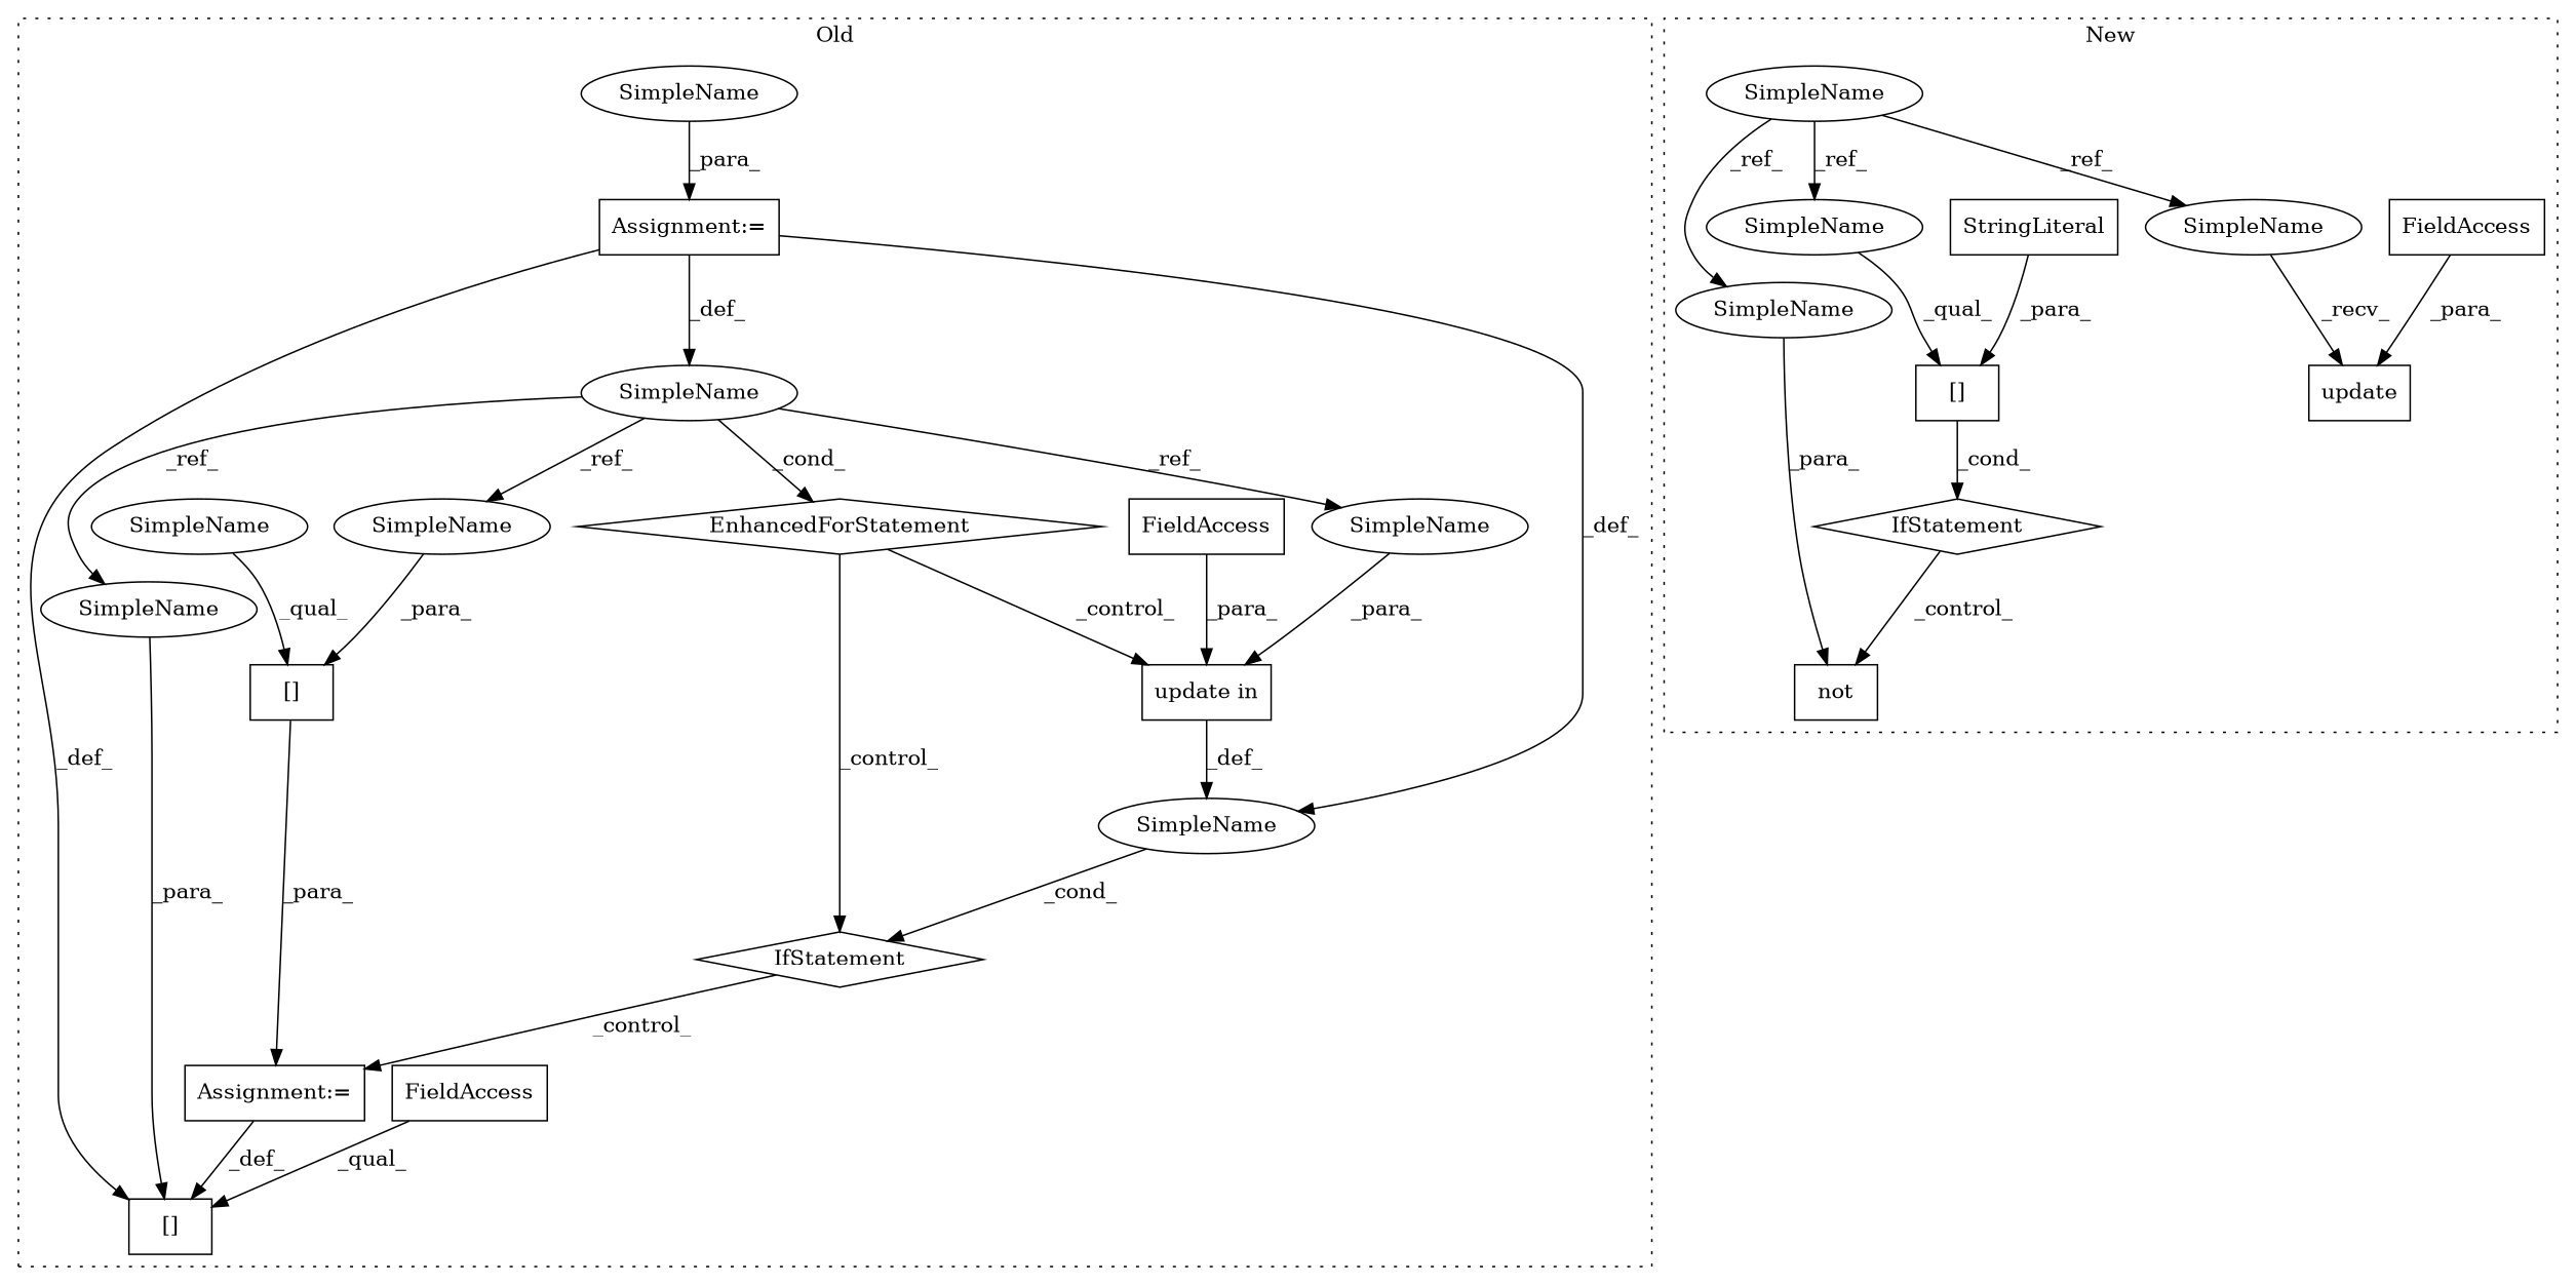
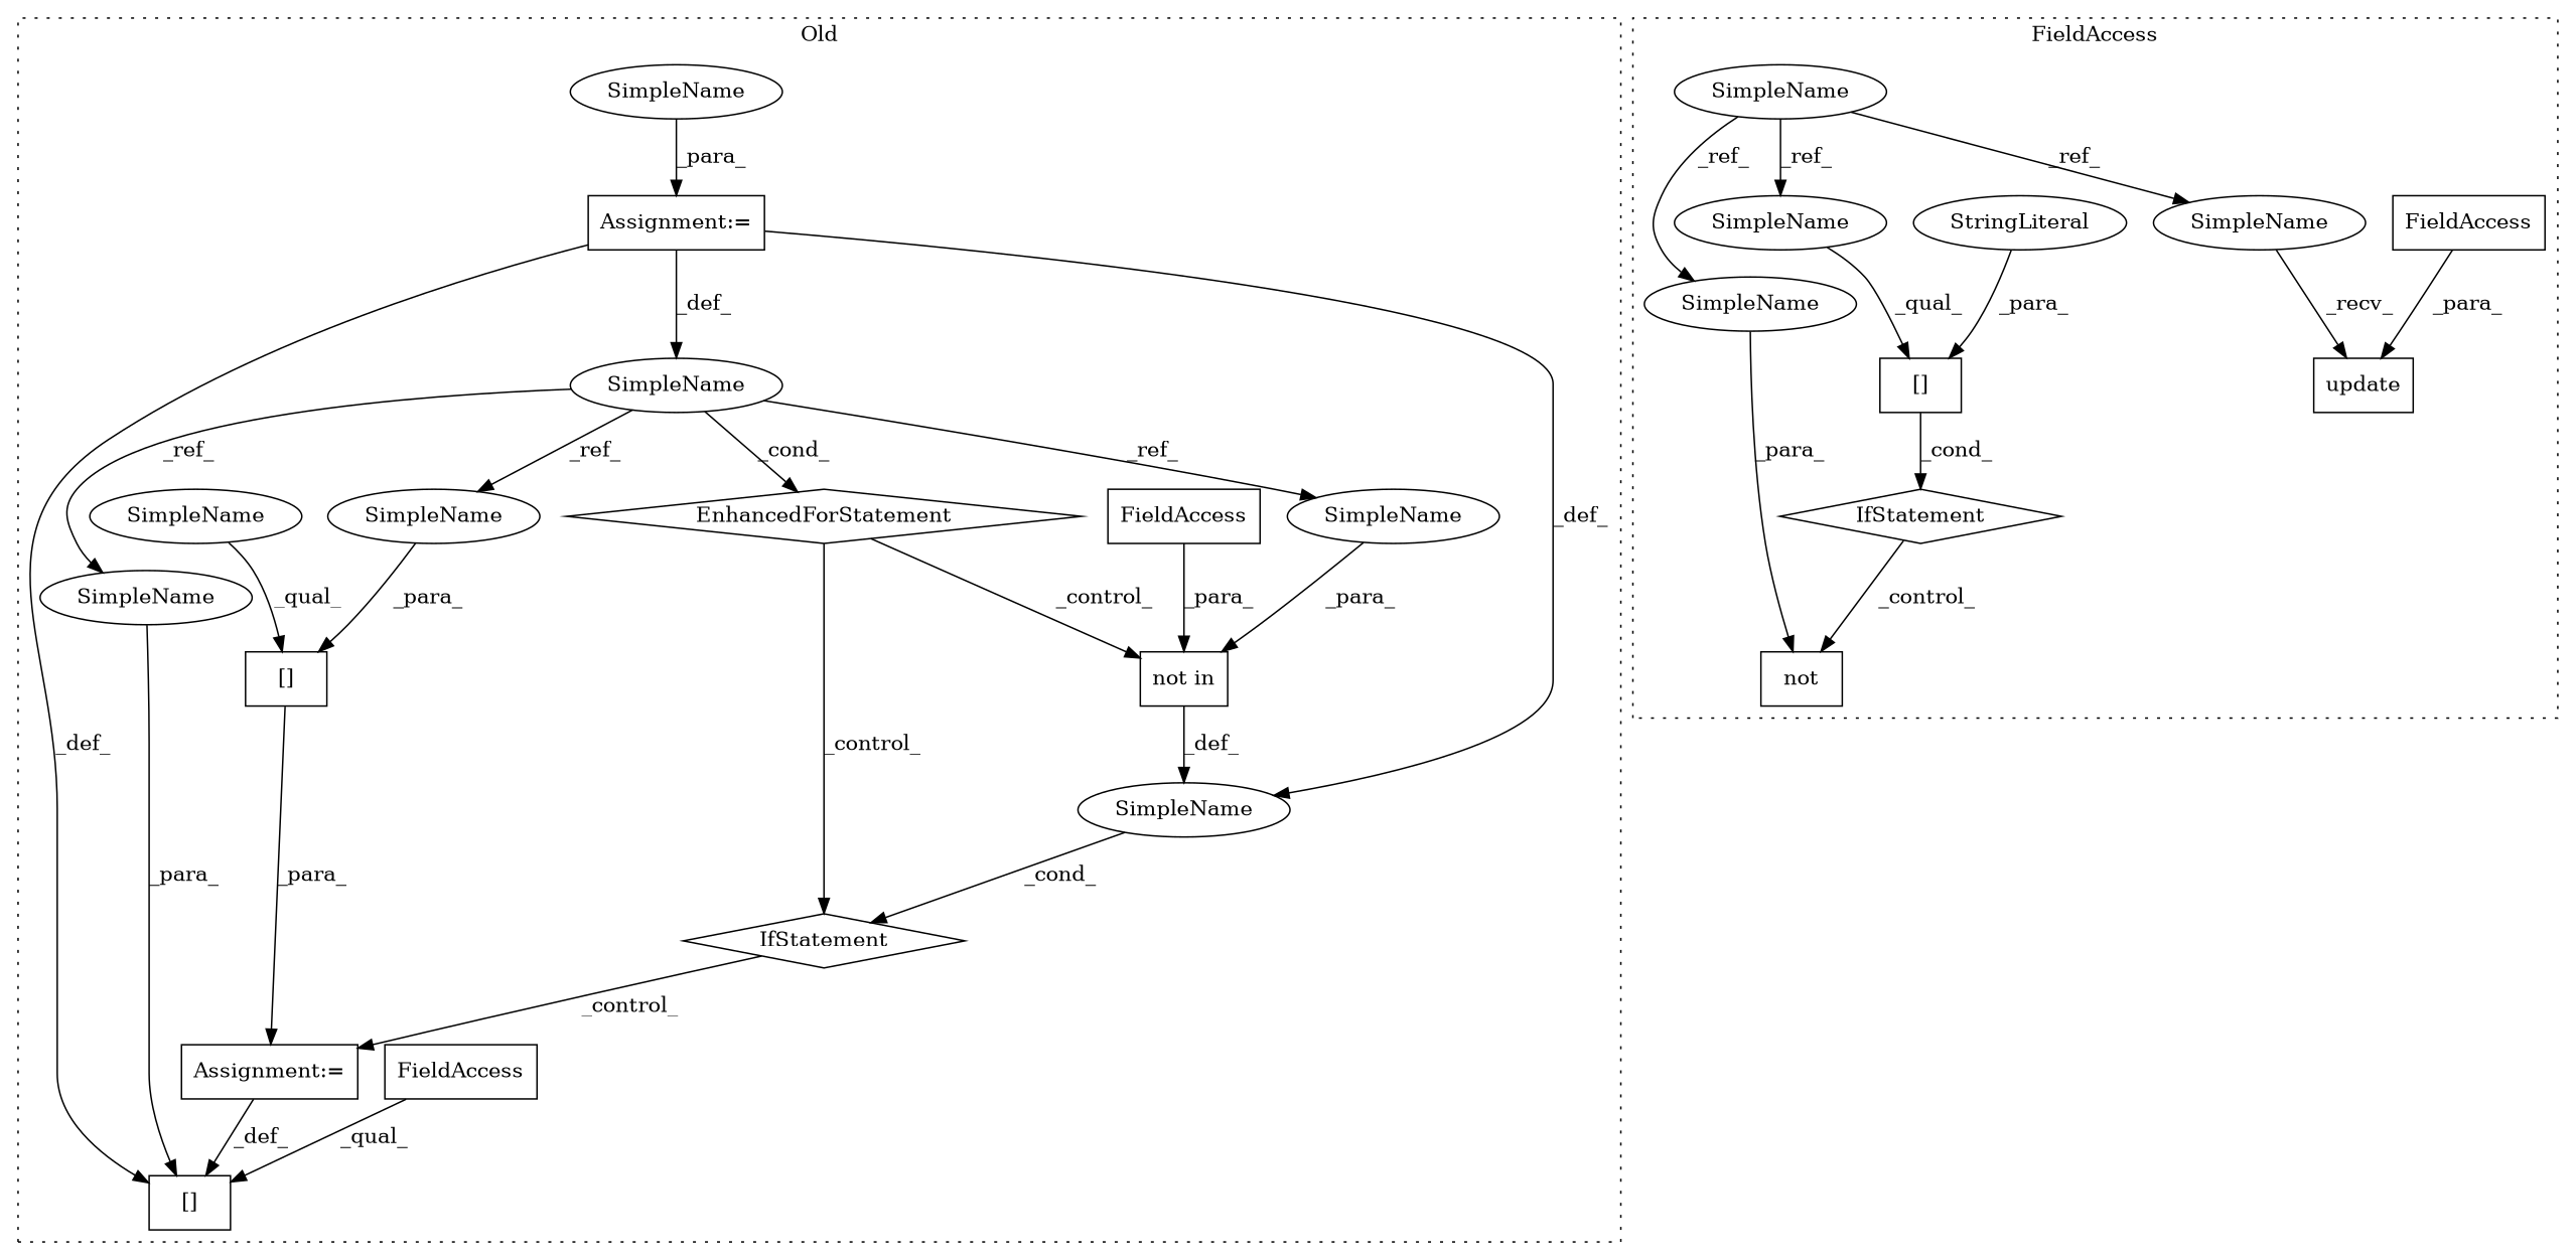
  digraph {
    node [a=42 l=1 s=1721 shape=ellipse]
-   n1 [a=108 l=17 label="update in" shape=box]
+   n1 [a=108 l=17 label="not in" shape=box]
    n2 [a=25 l="10,2" label=IfStatement s="1711,1738" shape=diamond]
    n3 [a=7 label="Assignment:=" s=1761 shape=box]
    n4 [label=SimpleName l="" s=""]
    n5 [a=2 l="9,1" label="[]" s="1750,1760" shape=box]
    n6 [a=70 l="53,2" label=EnhancedForStatement s="1629,1701" shape=diamond]
    n7 [a=7 l="53,2" label="Assignment:=" s="1629,1701" shape=box]
    n8 [a=2 l="9,1" label="[]" s="1762,1772" shape=box]
    n9 [a=22 l=8 label=FieldAccess s=1730 shape=box]
    n10 [a=22 l=8 label=FieldAccess s=1750 shape=box]
    n11 [label=SimpleName s=1689]
    n12 [label=SimpleName s=1771]
    n13 [label=SimpleName s=1759]
    n14 [label=SimpleName]
    n15 [l=8 label=SimpleName s=1762]
    n16 [l=8 label=SimpleName s=1693]
    n17 [a=32 l="7,1" label=update s="1637,1652" shape=box]
    n18 [l=2 label=SimpleName s=1460]
    n19 [a=2 l="3,1" label="[]" s="1663,1676" shape=box]
    n20 [a=22 l=8 label=FieldAccess s=1644 shape=box]
    n21 [a=25 l="4,2" label=IfStatement s="1659,1677" shape=diamond]
-   n22 [a=45 l=10 label=StringLiteral s=1666 shape=box]
+   n22 [a=45 l=10 label=StringLiteral s=1666]
    n23 [a=41 l=7 label=not s=1687 shape=box]
    n24 [l=2 label=SimpleName s=1694]
    n25 [l=2 label=SimpleName s=1663]
    n26 [l=2 label=SimpleName s=1634]
    subgraph cluster_1 {
      label=Old
      style=dotted
      n1
      n2
      n3
      n4
      n5
      n6
      n7
      n8
      n9
      n10
      n11
      n12
      n13
      n14
      n15
      n16
    }
    subgraph cluster_2 {
-     label=New
+     label=FieldAccess
      style=dotted
      n17
      n18
      n19
      n20
      n21
      n22
      n23
      n24
      n25
      n26
    }
    n1 -> n4 [label=_def_]
    n2 -> n3 [label=_control_]
    n3 -> n5 [label=_def_]
    n4 -> n2 [label=_cond_]
    n6 -> n1 [label=_control_]
    n6 -> n2 [label=_control_]
    n7 -> n4 [label=_def_]
    n7 -> n5 [label=_def_]
    n7 -> n11 [label=_def_]
    n8 -> n3 [label=_para_]
    n9 -> n1 [label=_para_]
    n10 -> n5 [label=_qual_]
    n11 -> n6 [label=_cond_]
    n11 -> n12 [label=_ref_]
    n11 -> n13 [label=_ref_]
    n11 -> n14 [label=_ref_]
    n12 -> n8 [label=_para_]
    n13 -> n5 [label=_para_]
    n14 -> n1 [label=_para_]
    n15 -> n8 [label=_qual_]
    n16 -> n7 [label=_para_]
    n18 -> n24 [label=_ref_]
    n18 -> n25 [label=_ref_]
    n18 -> n26 [label=_ref_]
    n19 -> n21 [label=_cond_]
    n20 -> n17 [label=_para_]
    n21 -> n23 [label=_control_]
    n22 -> n19 [label=_para_]
    n24 -> n23 [label=_para_]
    n25 -> n19 [label=_qual_]
    n26 -> n17 [label=_recv_]
  }
